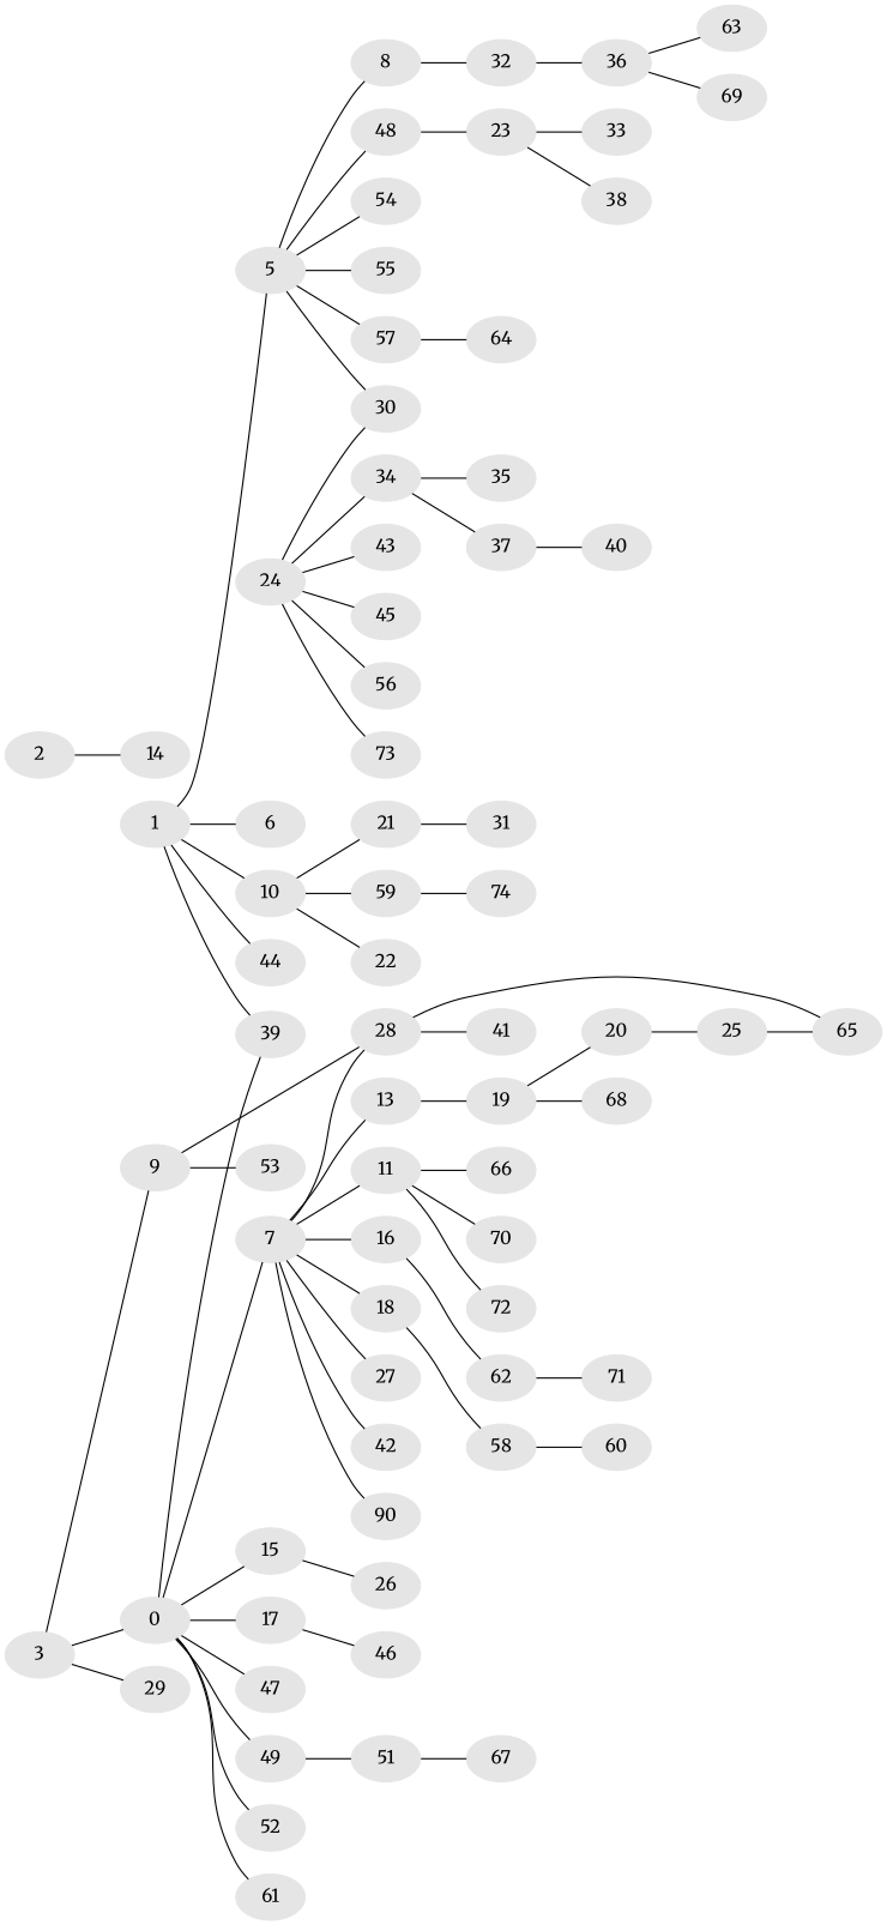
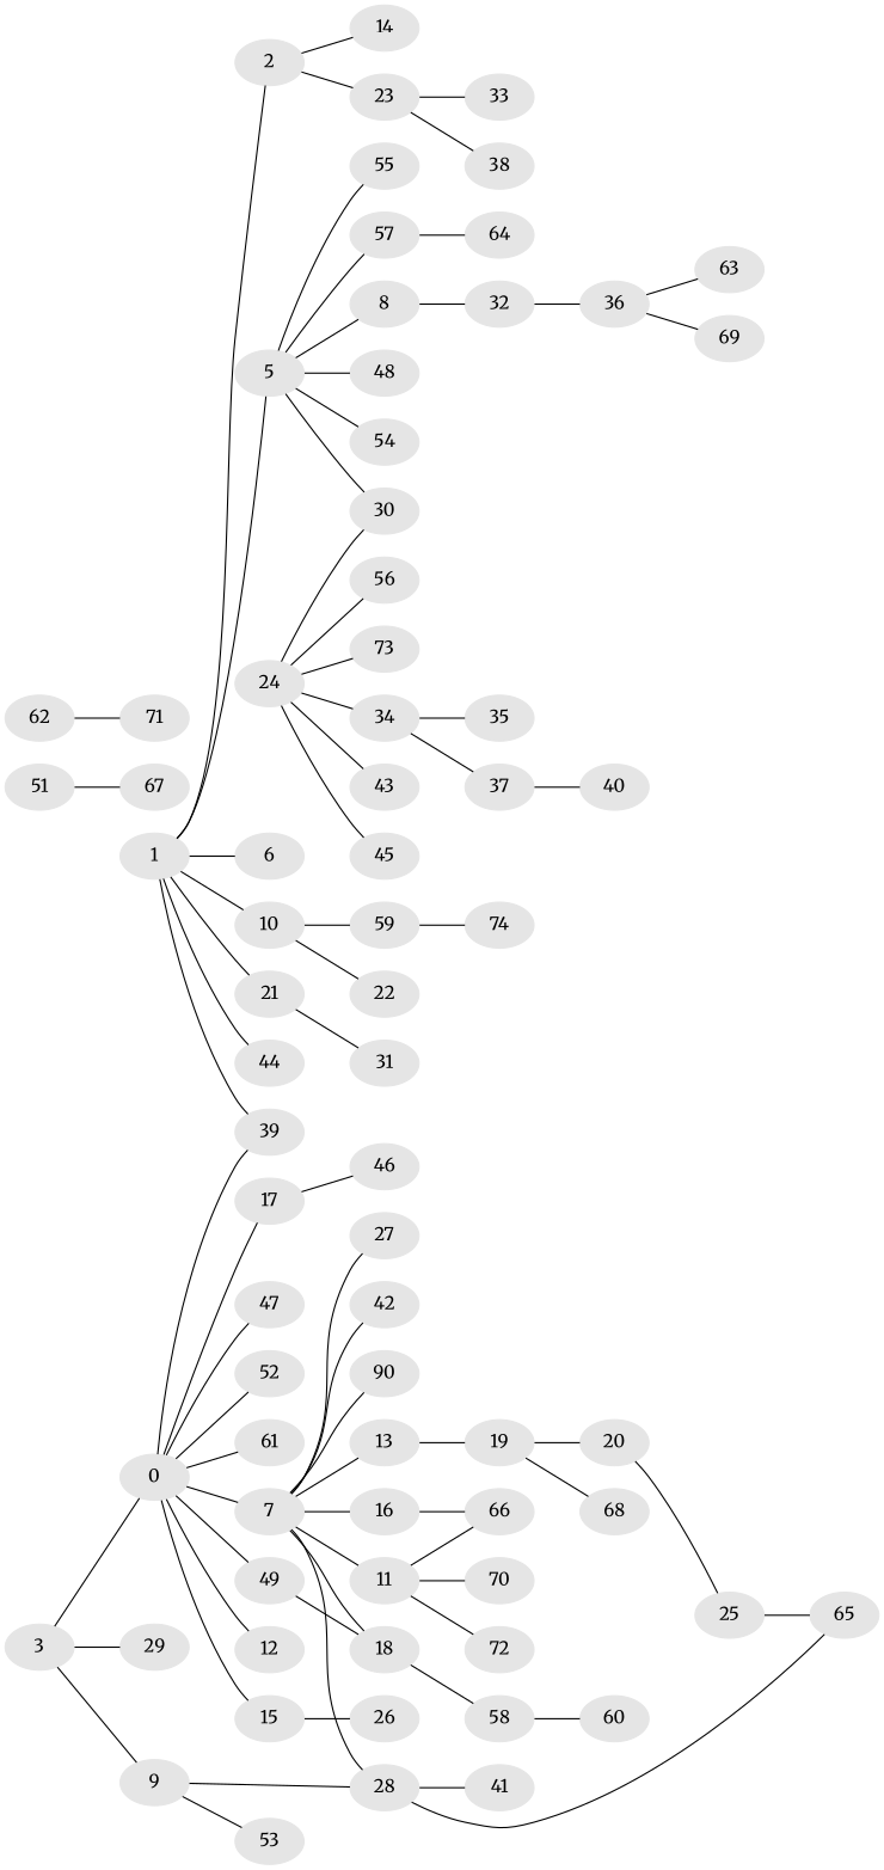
  graph {
    fontname=Merriweather
    rankdir=LR
    node [color=gray90 fontname=Merriweather style=filled]
    edge [fontname=Merriweather weight=1.0]
    1
    2
    5
    6
    10
    21
    39
    44
    14
    23
    n11 [label=0]
    3
    9
    29
    8
    48
    54
    55
    57
    30
    59
    22
    31
    74
    33
    38
    7
+   12
    15
    17
    47
    49
    52
    61
    28
    53
    11
    13
    16
    18
    27
    42
    n43 [label=90]
    26
    46
    51
    32
    24
    34
    43
    45
    56
    73
    64
    66
    70
    72
    19
    62
    58
    65
    41
    36
    20
    68
    71
    60
    25
    35
    37
    63
    69
    40
    67
+   1 -- 2
    1 -- 5
    1 -- 6 [weight=7.0]
    1 -- 10
-   10 -- 21
+   1 -- 21
    1 -- 39
    1 -- 44
    2 -- 14 [weight=2.0]
-   48 -- 23
+   2 -- 23
    5 -- 8
    5 -- 48
    5 -- 54
    5 -- 55
    5 -- 57
    5 -- 30
    10 -- 59
    10 -- 22
    21 -- 31
    23 -- 33 [weight=3.0]
    23 -- 38
    n11 -- 39
    n11 -- 7
+   n11 -- 12
    n11 -- 15
    n11 -- 17
    n11 -- 47
    n11 -- 49
    n11 -- 52
    n11 -- 61
    3 -- n11
    3 -- 9
    3 -- 29 [weight=2.0]
    9 -- 28
    9 -- 53
    8 -- 32
    57 -- 64
    59 -- 74
    7 -- 28
    7 -- 11
    7 -- 13
    7 -- 16 [weight=12.0]
    7 -- 18
    7 -- 27
    7 -- 42
    7 -- n43
    15 -- 26
    17 -- 46 [weight=2.0]
-   49 -- 51
+   49 -- 18
    28 -- 65
    28 -- 41 [weight=3.0]
    11 -- 66
    11 -- 70
    11 -- 72
    13 -- 19
-   16 -- 62
+   16 -- 66
    18 -- 58
    51 -- 67
    32 -- 36 [weight=3.0]
    24 -- 30
    24 -- 34
    24 -- 43
    24 -- 45
    24 -- 56
    24 -- 73
    34 -- 35 [weight=2.0]
    34 -- 37
    19 -- 20
    19 -- 68
    62 -- 71
    58 -- 60
    36 -- 63
    36 -- 69
    20 -- 25
    25 -- 65 [weight=2.0]
    37 -- 40 [weight=3.0]
  }
